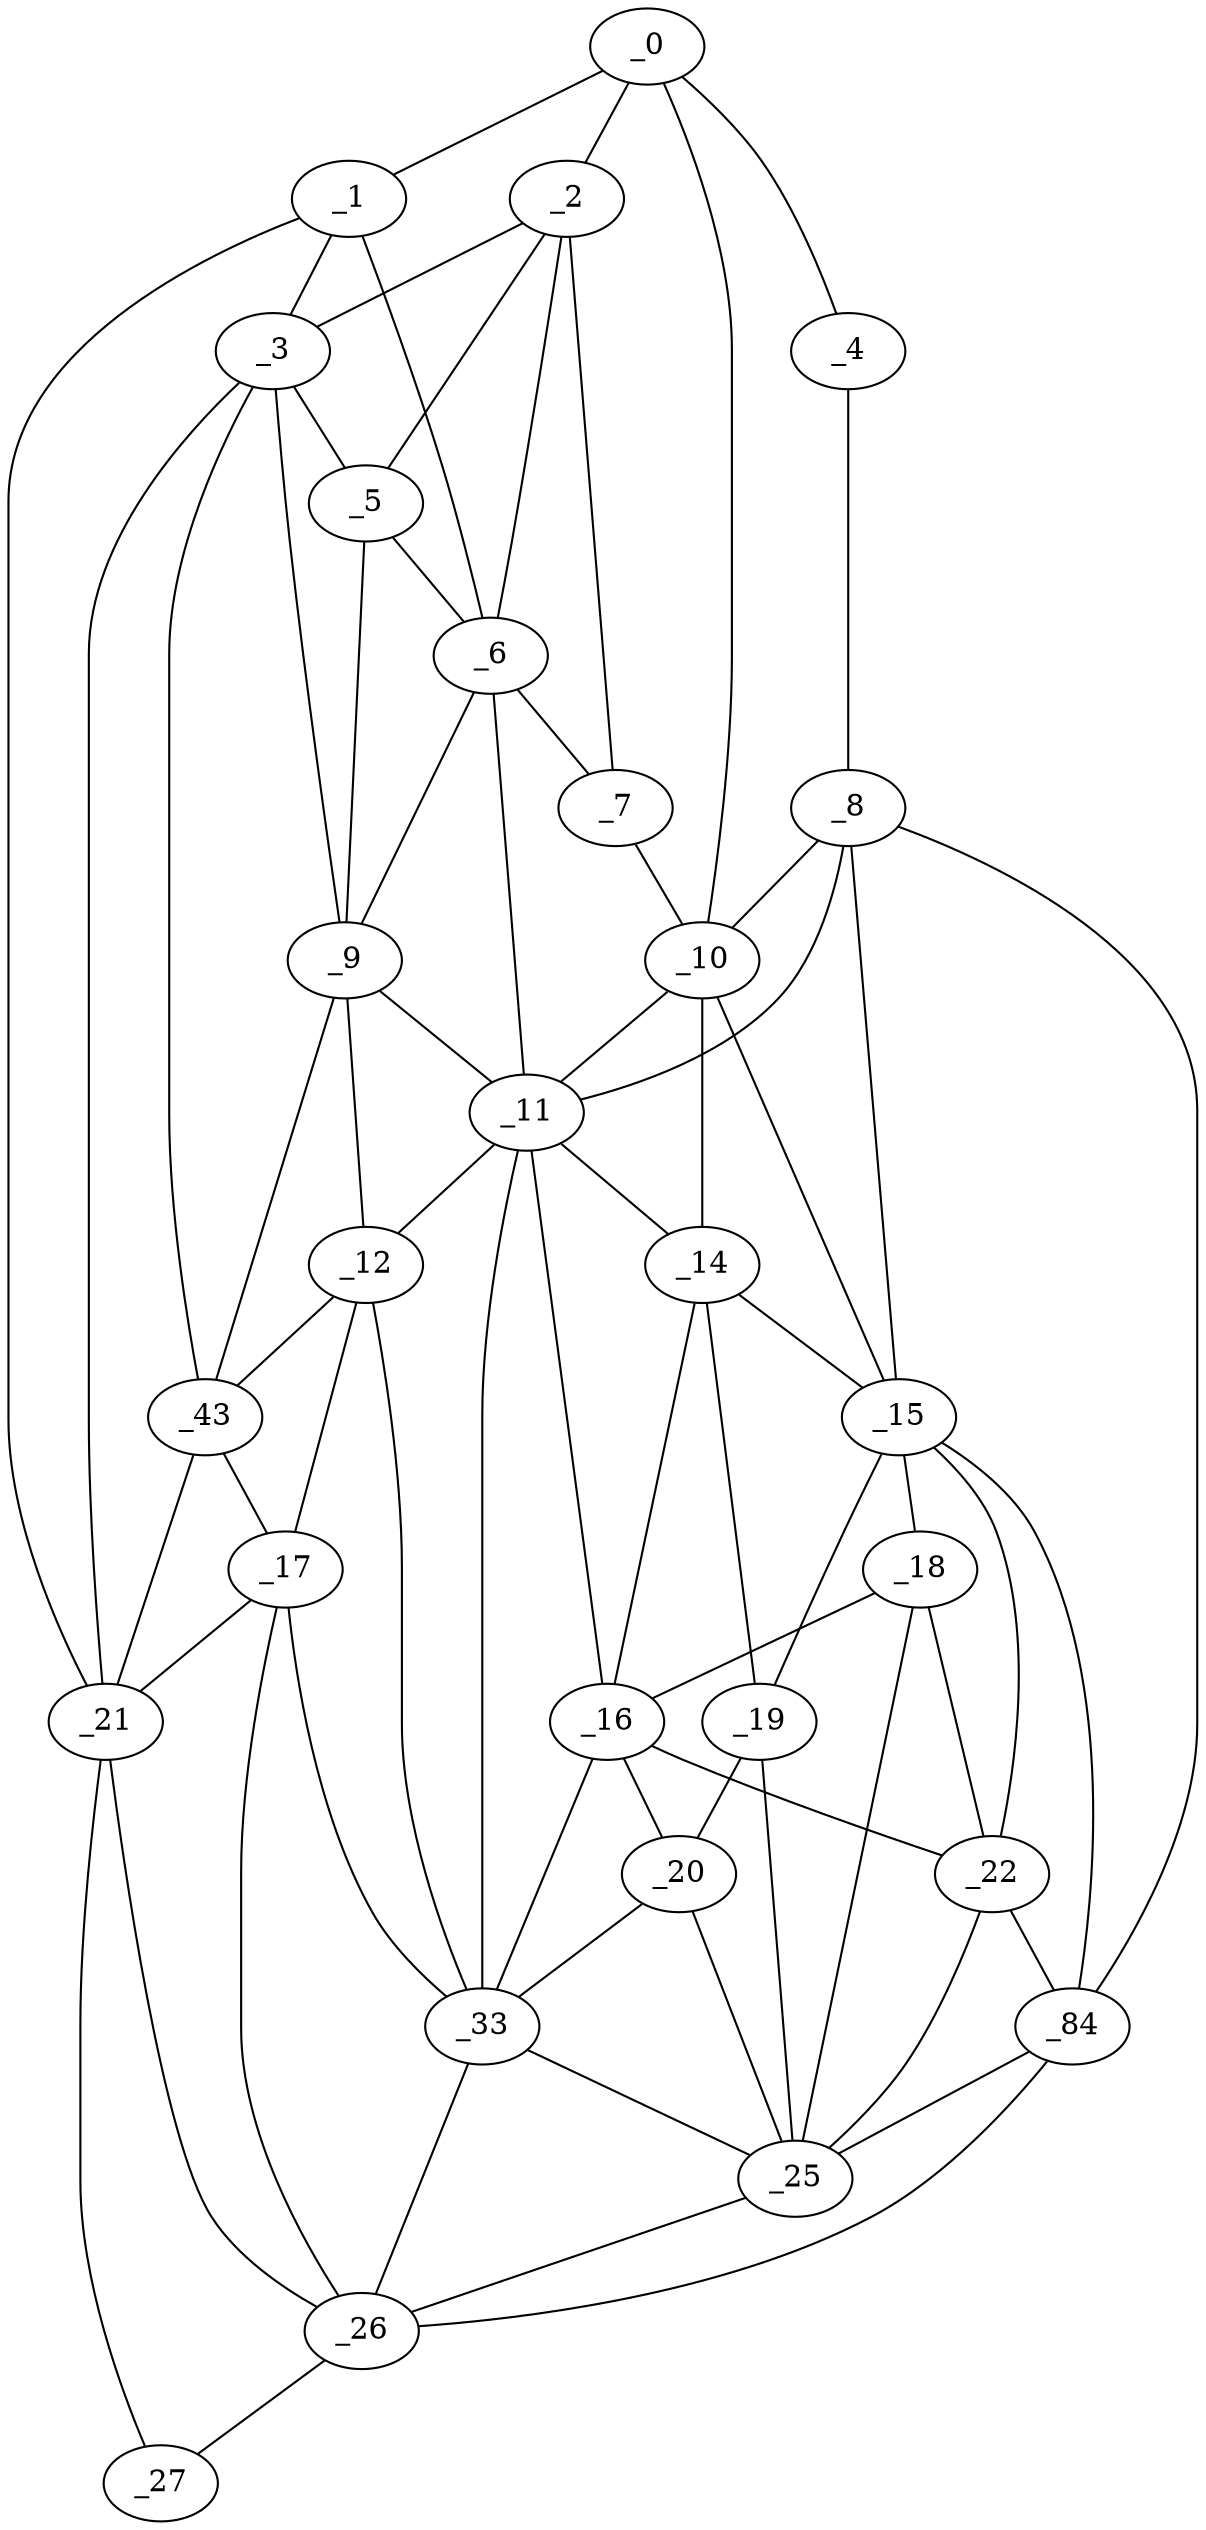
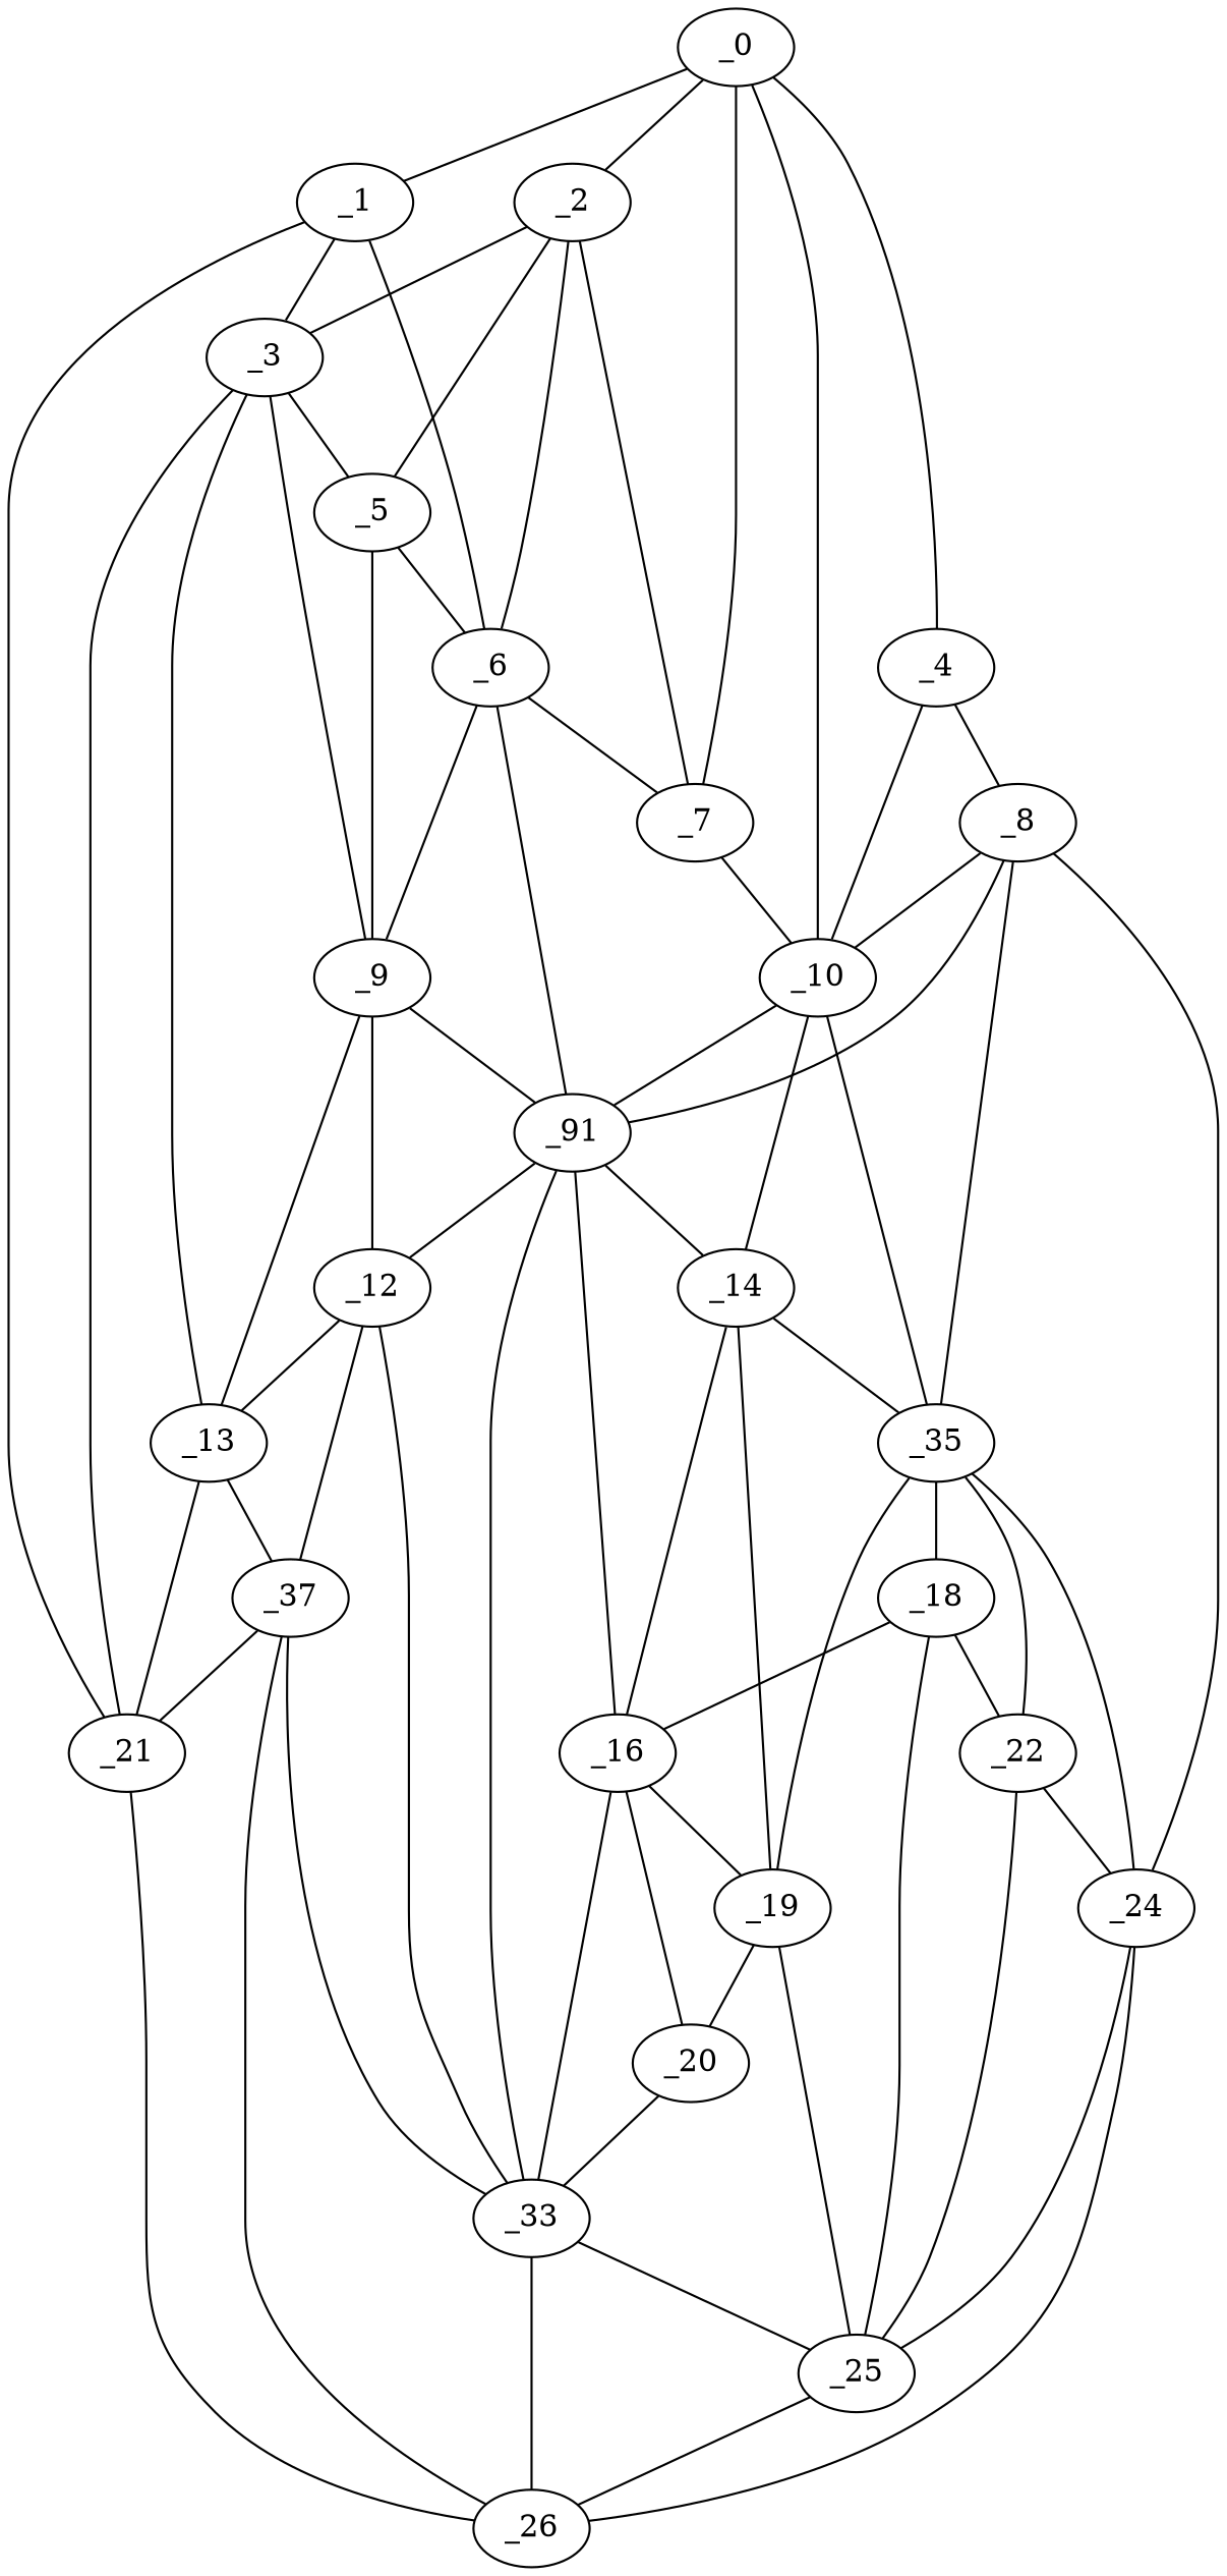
  graph {
    node [x=110 y=103]
    edge [valence=2]
    _0 [x=21 y=13]
    _1 [x=34]
    _2 [x=38 y=97]
    _4 [x=41 y=4]
    _7 [x=54 y=73]
    _10 [x=72 y=58]
    _3 [x=39]
    _21 [x=103 y=107]
    _6 [x=50 y=83]
    _5 [x=49 y=98]
    _8 [x=64 y=2]
-   _11 [x=78 y=78]
-   _15 [x=87 y=50]
+   _11 [x=78 y=78 label=_91]
+   _15 [x=87 y=50 label=_35]
    _14 [x=85 y=57]
    _9 [x=70]
-   _13 [x=81 y=104 label=_43]
+   _13 [x=81 y=104]
    _26 [y=94]
-   _27 [y=105]
-   _24 [x=109 y=15 label=_84]
+   _24 [x=109 y=15]
    _12 [x=80 y=97]
    _16 [x=93 y=64]
    n22 [label=_33 x=107 y=75]
    _19 [x=99 y=57]
    _18 [x=99 y=48]
    _22 [x=104 y=42]
-   _17 [x=96 y=104]
+   _17 [x=96 y=104 label=_37]
    _25 [x=109 y=59]
    _20 [x=100 y=63]
    _0 -- _1 [valence=1]
    _0 -- _2
    _0 -- _4 [valence=1]
+   _0 -- _7
    _0 -- _10
    _1 -- _3
    _1 -- _21 [valence=1]
    _1 -- _6
    _2 -- _7
    _2 -- _3
    _2 -- _6
    _2 -- _5
+   _4 -- _10
    _4 -- _8 [valence=1]
    _7 -- _10
    _10 -- _11
    _10 -- _15
    _10 -- _14 [valence=1]
    _3 -- _21
    _3 -- _5 [valence=1]
    _3 -- _9
    _3 -- _13 [valence=1]
    _21 -- _26
-   _21 -- _27 [valence=1]
    _6 -- _7 [valence=1]
    _6 -- _11
    _6 -- _9 [valence=1]
    _5 -- _6 [valence=1]
    _5 -- _9
    _8 -- _10
    _8 -- _11
    _8 -- _15 [valence=1]
    _8 -- _24 [valence=1]
    _11 -- _14 [valence=1]
    _11 -- _12 [valence=1]
    _11 -- _16
    _11 -- n22
    _15 -- _24
    _15 -- _19
    _15 -- _18
    _15 -- _22
    _14 -- _15
    _14 -- _16
    _14 -- _19 [valence=1]
    _9 -- _11
    _9 -- _13
    _9 -- _12 [valence=1]
    _13 -- _21 [valence=1]
    _13 -- _17 [valence=1]
-   _26 -- _27 [valence=1]
    _24 -- _26 [valence=1]
    _24 -- _25 [valence=1]
    _12 -- _13
    _12 -- n22
    _12 -- _17 [valence=1]
    _16 -- n22 [valence=1]
-   _16 -- _22
+   _16 -- _19
    _16 -- _20
    n22 -- _26
    n22 -- _25
    _19 -- _25
    _19 -- _20
    _18 -- _16 [valence=1]
    _18 -- _22 [valence=1]
    _18 -- _25
    _22 -- _24 [valence=1]
    _22 -- _25
    _17 -- _21
    _17 -- _26 [valence=1]
    _17 -- n22
    _25 -- _26
    _20 -- n22
-   _20 -- _25
  }
